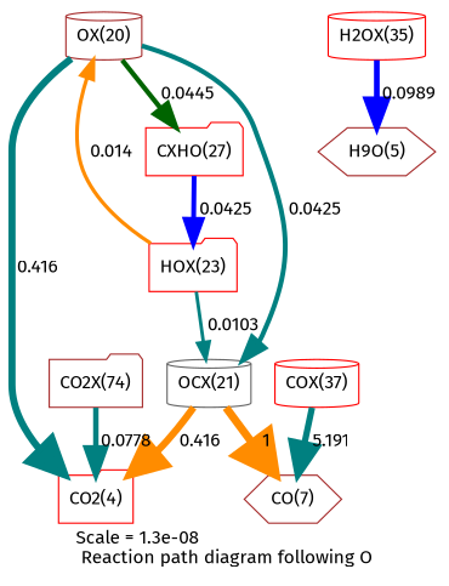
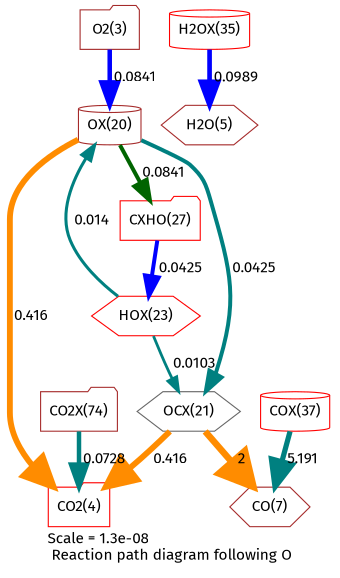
  digraph {
    fontname="Fira Sans"
    label="Scale = 1.3e-08\l Reaction path diagram following O"
    node [color=brown fontname="Fira Sans" shape=folder]
    edge [arrowsize=1.81 color=teal fontname="Fira Sans" penwidth=3.62]
+   n1 [label="O2(3)"]
    n2 [label="OX(20)" shape=cylinder]
    n3 [color=red label="CXHO(27)"]
-   n4 [color=gray40 label="OCX(21)" shape=cylinder]
+   n4 [color=gray40 label="OCX(21)" shape=hexagon]
    n5 [color=red label="CO2(4)"]
-   n6 [color=red label="HOX(23)"]
+   n6 [color=red label="HOX(23)" shape=hexagon]
    n7 [label="CO(7)" shape=hexagon]
-   n8 [label="H9O(5)" shape=hexagon]
+   n8 [label="H2O(5)" shape=hexagon]
    n9 [color=red label="H2OX(35)" shape=cylinder]
    n10 [color=red label="COX(37)" shape=cylinder]
    n11 [label="CO2X(74)"]
-   n2 -> n3 [arrowsize=1.82 color=darkgreen label=" 0.0445" penwidth=3.65]
+   n1 -> n2 [arrowsize=2.07 color=blue label=" 0.0841" penwidth=4.13]
+   n2 -> n3 [arrowsize=1.82 color=darkgreen label=" 0.0841" penwidth=3.65]
    n2 -> n4 [label=" 0.0425"]
-   n2 -> n5 [arrowsize=2.67 label=" 0.416" penwidth=5.34]
+   n2 -> n5 [arrowsize=2.67 color=darkorange label=" 0.416" penwidth=5.34]
    n3 -> n6 [color=blue label=" 0.0425"]
    n4 -> n5 [arrowsize=2.67 color=darkorange label=" 0.416" penwidth=5.34]
-   n4 -> n7 [arrowsize=3 color=darkorange label=" 1" penwidth=6]
-   n6 -> n2 [arrowsize=1.39 color=darkorange label=" 0.014" penwidth=2.78]
+   n4 -> n7 [arrowsize=3 color=darkorange label=" 2" penwidth=6]
+   n6 -> n2 [arrowsize=1.39 label=" 0.014" penwidth=2.78]
    n6 -> n4 [arrowsize=1.27 label=" 0.0103" penwidth=2.54]
    n9 -> n8 [arrowsize=2.13 color=blue label=" 0.0989" penwidth=4.25]
    n10 -> n7 [arrowsize=2.38 label=" 5.191" penwidth=4.75]
-   n11 -> n5 [arrowsize=2.04 label=" 0.0778" penwidth=4.07]
+   n11 -> n5 [arrowsize=2.04 label=" 0.0728" penwidth=4.07]
  }
